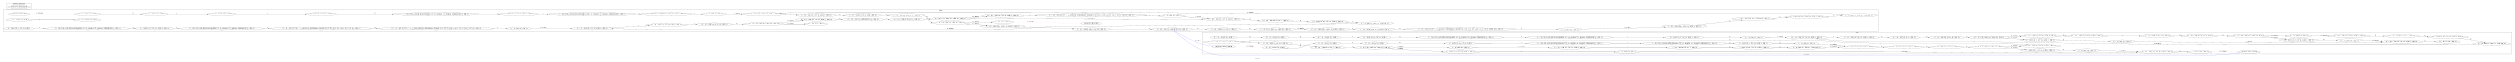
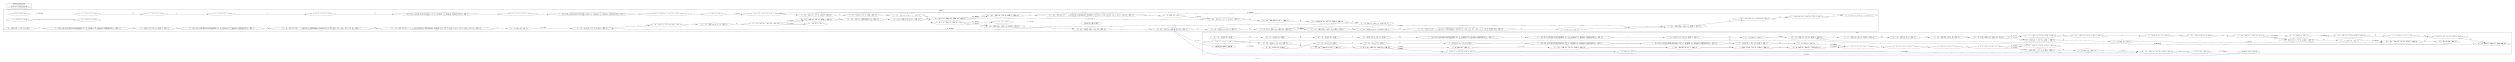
  digraph {
    fontname="Courier Prime"
    label=MVICFG
    rankdir=LR
    node [fontname="Courier Prime"]
    edge [arrowhead=normal color=black fontname="Courier Prime" penwidth=1.0]
    n1 [label="4294967294::Entry::main"]
    n2 [label="0::  %1 = alloca i32, align 4"]
    n3 [label="0::  %2 = alloca i32, align 4"]
    n4 [label="0::  %3 = alloca float, align 4"]
    n5 [label="0::  store i32 0, i32* %1, align 4"]
    n6 [label="0::  call void @llvm.dbg.declare(metadata i32* %2, metadata !13, metadata !DIExpression()), !dbg !14"]
    n7 [label="0::  store i32 2, i32* %2, align 4, !dbg !14"]
    n8 [label="0::  call void @llvm.dbg.declare(metadata float* %3, metadata !15, metadata !DIExpression()), !dbg !17"]
    n9 [label="0::  store float 1.000000e+00, float* %3, align 4, !dbg !17"]
    n10 [label="0::  br label %4, !dbg !18"]
    n11 [label="0::  %5 = load float, float* %3, align 4, !dbg !19"]
    n12 [label="0::  %6 = load i32, i32* %2, align 4, !dbg !20"]
    n13 [label="0::  %7 = sitofp i32 %6 to float, !dbg !20"]
    n14 [label="0::  %8 = fcmp ogt float %5, %7, !dbg !21"]
    n15 [label="0::  br i1 %8, label %9, label %21, !dbg !18"]
    n16 [label="0::  %10 = load float, float* %3, align 4, !dbg !22"]
    n17 [label="0::  %11 = fptosi float %10 to i32, !dbg !22"]
    n18 [label="0::  %12 = call i32 @isPrime(i32 %11), !dbg !25"]
    n19 [label="0::  %13 = icmp ne i32 %12, 0, !dbg !25"]
    n20 [label="0::  br i1 %13, label %14, label %18, !dbg !26"]
    n21 [label="0::  %15 = load float, float* %3, align 4, !dbg !27"]
    n22 [label="0::  %16 = fpext float %15 to double, !dbg !27"]
    n23 [label="0::  %17 = call i32 (i8*, ...) @printf(i8* getelementptr inbounds ([4 x i8], [4 x i8]* @.str, i32 0, i32 0), double %16), !dbg !29"]
    n24 [label="0::  br label %18, !dbg !30"]
    n25 [label="0::  %19 = load float, float* %3, align 4, !dbg !31"]
    n26 [label="0::  %20 = fadd float %19, 2.000000e+00, !dbg !32"]
    n27 [label="0::  store float %20, float* %3, align 4, !dbg !33"]
    n28 [label="0::  br label %4, !dbg !18, !llvm.loop !34"]
    n29 [label="0::  ret i32 0, !dbg !36"]
    n30 [label="4294967293::Exit::main"]
    n31 [label="8::  %1 = alloca i32, align 4"]
    n32 [label="8::  %2 = alloca i32, align 4"]
    n33 [label="8::  store i32 0, i32* %1, align 4"]
    n34 [label="8::  call void @llvm.dbg.declare(metadata i32* %2, metadata !13, metadata !DIExpression()), !dbg !14"]
    n35 [label="8::  store i32 2, i32* %2, align 4, !dbg !14"]
    n36 [label="9::  call void @llvm.dbg.declare(metadata i32* %3, metadata !15, metadata !DIExpression()), !dbg !16"]
    n37 [label="11::  %4 = call i32 (i8*, ...) @printf(i8* getelementptr inbounds ([22 x i8], [22 x i8]* @.str, i32 0, i32 0)), !dbg !17"]
    n38 [label="12::  %5 = call i32 (i8*, ...) @__isoc99_scanf(i8* getelementptr inbounds ([3 x i8], [3 x i8]* @.str.1, i32 0, i32 0), i32* %3), !dbg !18"]
    n39 [label="14::  br label %6, !dbg !19"]
    n40 [label="14::  %7 = load i32, i32* %2, align 4, !dbg !20"]
    n41 [label="14::  %8 = load i32, i32* %3, align 4, !dbg !21"]
    n42 [label="14::  %9 = icmp slt i32 %7, %8, !dbg !22"]
    n43 [label="14::  br i1 %9, label %10, label %20, !dbg !19"]
    n44 [label="14::  br label %6, !dbg !19, !llvm.loop !33"]
    n45 [label="16::  %11 = load i32, i32* %2, align 4, !dbg !23"]
    n46 [label="16::  %12 = call i32 @isPrime(i32 %11), !dbg !26"]
    n47 [label="16::  %13 = icmp ne i32 %12, 0, !dbg !26"]
    n48 [label="16::  br i1 %13, label %14, label %17, !dbg !27"]
    n49 [label="16::  %15 = load i32, i32* %2, align 4, !dbg !28"]
    n50 [label="16::  %16 = call i32 (i8*, ...) @printf(i8* getelementptr inbounds ([4 x i8], [4 x i8]* @.str.2, i32 0, i32 0), i32 %15), !dbg !30"]
    n51 [label="16::  br label %17, !dbg !31"]
    n52 [label="17::  %18 = load i32, i32* %2, align 4, !dbg !32"]
    n53 [label="17::  %19 = add nsw i32 %18, 1, !dbg !32"]
    n54 [label="17::  store i32 %19, i32* %2, align 4, !dbg !32"]
    n55 [label="19::  ret i32 0, !dbg !35"]
    n56 [label="4294967294::Entry::isPrime"]
    n57 [label="0::  %2 = alloca i32, align 4"]
    n58 [label="0::  %3 = alloca i32, align 4"]
    n59 [label="0::  %4 = alloca i32, align 4"]
    n60 [label="0::  store i32 %0, i32* %3, align 4"]
    n61 [label="0::  call void @llvm.dbg.declare(metadata i32* %3, metadata !40, metadata !DIExpression()), !dbg !41"]
    n62 [label="0::  call void @llvm.dbg.declare(metadata i32* %4, metadata !42, metadata !DIExpression()), !dbg !44"]
    n63 [label="0::  store i32 1, i32* %4, align 4, !dbg !17"]
    n64 [label="0::  br label %5, !dbg !18"]
    n65 [label="0::  %6 = load i32, i32* %4, align 4, !dbg !19"]
    n66 [label="0::  %7 = load i32, i32* %3, align 4, !dbg !21"]
    n67 [label="0::  %8 = icmp slt i32 %6, %7, !dbg !22"]
    n68 [label="0::  br i1 %8, label %9, label %19, !dbg !23"]
    n69 [label="0::  %10 = load i32, i32* %3, align 4, !dbg !24"]
    n70 [label="0::  %11 = load i32, i32* %4, align 4, !dbg !27"]
    n71 [label="0::  %12 = srem i32 %10, %11, !dbg !28"]
    n72 [label="0::  %13 = icmp eq i32 %12, 1, !dbg !29"]
    n73 [label="0::  br i1 %13, label %14, label %15, !dbg !30"]
    n74 [label="0::  store i32 0, i32* %2, align 4, !dbg !31"]
    n75 [label="0::  br label %20, !dbg !31"]
    n76 [label="0::  br label %16, !dbg !33"]
    n77 [label="0::  %17 = load i32, i32* %4, align 4, !dbg !34"]
    n78 [label="0::  %18 = add nsw i32 %17, 1, !dbg !34"]
    n79 [label="0::  store i32 %18, i32* %4, align 4, !dbg !34"]
    n80 [label="0::  br label %5, !dbg !35, !llvm.loop !36"]
    n81 [label="0::  store i32 1, i32* %2, align 4, !dbg !38"]
    n82 [label="0::  br label %20, !dbg !38"]
    n83 [label="0::  %21 = load i32, i32* %2, align 4, !dbg !39"]
    n84 [label="0::  ret i32 %21, !dbg !39"]
    n85 [label="4294967293::Exit::isPrime"]
    n86 [label="22::  %2 = alloca i32, align 4"]
    n87 [label="22::  %3 = alloca i32, align 4"]
    n88 [label="22::  %4 = alloca i32, align 4"]
    n89 [label="22::  store i32 %0, i32* %3, align 4"]
    n90 [label="22::  call void @llvm.dbg.declare(metadata i32* %3, metadata !39, metadata !DIExpression()), !dbg !40"]
    n91 [label="24::  call void @llvm.dbg.declare(metadata i32* %4, metadata !41, metadata !DIExpression()), !dbg !42"]
    n92 [label="26::  store i32 2, i32* %4, align 4, !dbg !17"]
    n93 [label="26::  br label %5, !dbg !19"]
    n94 [label="26::  %6 = load i32, i32* %4, align 4, !dbg !20"]
    n95 [label="26::  %7 = load i32, i32* %3, align 4, !dbg !22"]
    n96 [label="26::  %8 = sdiv i32 %7, 2, !dbg !23"]
    n97 [label="26::  %9 = icmp sle i32 %6, %8, !dbg !24"]
    n98 [label="26::  br i1 %9, label %10, label %20, !dbg !25"]
    n99 [label="26::  %18 = load i32, i32* %4, align 4, !dbg !36"]
    n100 [label="26::  %19 = add nsw i32 %18, 1, !dbg !36"]
    n101 [label="26::  store i32 %19, i32* %4, align 4, !dbg !36"]
    n102 [label="26::  br label %5, !dbg !37, !llvm.loop !38"]
    n103 [label="28::  %11 = load i32, i32* %3, align 4, !dbg !26"]
    n104 [label="28::  %12 = load i32, i32* %4, align 4, !dbg !29"]
    n105 [label="28::  %13 = srem i32 %11, %12, !dbg !30"]
    n106 [label="28::  %14 = icmp eq i32 %13, 0, !dbg !31"]
    n107 [label="28::  br i1 %14, label %15, label %16, !dbg !32"]
    n108 [label="28::  store i32 0, i32* %2, align 4, !dbg !33"]
    n109 [label="28::  br label %21, !dbg !33"]
    n110 [label="29::  br label %17, !dbg !35"]
    n111 [label="30::  store i32 1, i32* %2, align 4, !dbg !40"]
    n112 [label="30::  br label %21, !dbg !40"]
    n113 [label="31::  %22 = load i32, i32* %2, align 4, !dbg !41"]
    n114 [label="31::  ret i32 %22, !dbg !41"]
    n115 [label="4294967294::External_Node"]
    subgraph cluster_1 {
      label=main
      n1
      n2
      n3
      n4
      n5
      n6
      n7
      n8
      n9
      n10
      n11
      n12
      n13
      n14
      n15
      n16
      n17
      n18
      n19
      n20
      n21
      n22
      n23
      n24
      n25
      n26
      n27
      n28
      n29
      n30
      n31
      n32
      n33
      n34
      n35
      n36
      n37
      n38
      n39
      n40
      n41
      n42
      n43
      n44
      n45
      n46
      n47
      n48
      n49
      n50
      n51
      n52
      n53
      n54
      n55
    }
    subgraph cluster_2 {
      label=fadd
      n56
      n57
      n58
      n59
      n60
      n61
      n62
      n63
      n64
      n65
      n66
      n67
      n68
      n69
      n70
      n71
      n72
      n73
      n74
      n75
      n76
      n77
      n78
      n79
      n80
      n81
      n82
      n83
      n84
      n85
      n86
      n87
      n88
      n89
      n90
      n91
      n92
      n93
      n94
      n95
      n96
      n97
      n98
      n99
      n100
      n101
      n102
      n103
      n104
      n105
      n106
      n107
      n108
      n109
      n110
      n111
      n112
      n113
      n114
    }
    subgraph cluster_3 {
      label=External_Node_Func
      n115
    }
    n1 -> n2 [color=pink label="V1::Virtual"]
    n2 -> n3 [label=V1]
    n3 -> n4 [label=V1]
    n4 -> n5 [label=V1]
    n5 -> n6 [label=V1]
    n6 -> n7 [label=V1]
    n7 -> n8 [label=V1]
    n8 -> n9 [label=V1]
    n9 -> n10 [label=V1]
    n10 -> n11 [arrowhead=dot label="V1::Branch"]
    n11 -> n12 [label=V1]
    n12 -> n13 [label=V1]
    n13 -> n14 [label=V1]
    n14 -> n15 [label=V1]
    n15 -> n16 [arrowhead=dot label="V1::Branch"]
    n15 -> n29 [arrowhead=dot label="V1::Branch"]
    n16 -> n17 [label=V1]
    n17 -> n18 [label=V1]
    n18 -> n19 [label=V1]
    n18 -> n56 [arrowhead=odot color=blue label="V1::Call"]
    n19 -> n20 [label=V1]
    n20 -> n21 [arrowhead=dot label="V1::Branch"]
+   n20 -> n25 [arrowhead=dot label="V1::Branch"]
    n21 -> n22 [label=V1]
    n22 -> n23 [label=V1]
    n23 -> n24 [label=V1]
    n24 -> n25 [arrowhead=dot label="V1::Branch"]
    n25 -> n26 [label=V1]
    n26 -> n27 [label=V1]
    n27 -> n28 [label=V1]
    n28 -> n11 [arrowhead=dot label="V1::Branch"]
    n29 -> n30 [color=pink label="V1::Virtual"]
    n31 -> n32 [label=V2]
    n33 -> n34 [label=V2]
    n34 -> n35 [label=V2]
    n35 -> n36 [label=V2]
    n36 -> n37 [label=V2]
    n37 -> n38 [label=V2]
    n38 -> n39 [label=V2]
    n39 -> n40 [arrowhead=dot label="V2::Branch"]
    n40 -> n41 [label=V2]
    n41 -> n42 [label=V2]
    n42 -> n43 [label=V1]
    n43 -> n45 [arrowhead=dot label="V2::Branch"]
    n43 -> n55 [arrowhead=dot label="V2::Branch"]
    n44 -> n40 [arrowhead=dot label="V2::Branch"]
    n45 -> n46 [label=V2]
    n46 -> n47 [label=V2]
    n47 -> n48 [label=V2]
    n48 -> n49 [arrowhead=dot label="V2::Branch"]
    n48 -> n52 [arrowhead=dot label="V2::Branch"]
    n49 -> n50 [label=V2]
    n50 -> n51 [label=V2]
    n51 -> n52 [arrowhead=dot label="V2::Branch"]
    n52 -> n53 [label=V2]
    n53 -> n54 [label=V2]
    n54 -> n44 [label=V2]
    n56 -> n57 [color=pink label="V1::Virtual"]
    n57 -> n58 [label=V1]
    n58 -> n59 [label=V1]
    n59 -> n60 [label=V1]
    n60 -> n61 [label=V1]
    n61 -> n62 [label=V1]
    n62 -> n63 [label=V1]
    n63 -> n64 [label=V1]
    n64 -> n65 [arrowhead=dot label="V1::Branch"]
    n65 -> n66 [label=V1]
    n66 -> n67 [label=V1]
    n67 -> n68 [label=V1]
    n68 -> n69 [arrowhead=dot label="V1::Branch"]
    n68 -> n81 [arrowhead=dot label="V1::Branch"]
    n70 -> n69 [label=V1]
    n70 -> n71 [label=V1]
    n71 -> n72 [label=V1]
    n72 -> n73 [label=V1]
    n73 -> n74 [arrowhead=dot label="V1::Branch"]
    n73 -> n76 [arrowhead=dot label="V1::Branch"]
    n74 -> n75 [label=V1]
    n75 -> n83 [arrowhead=dot label="V1::Branch"]
    n76 -> n77 [arrowhead=dot label="V1::Branch"]
    n77 -> n78 [label=V1]
    n78 -> n79 [label=V1]
    n79 -> n80 [label=V1]
    n80 -> n65 [arrowhead=dot label="V1::Branch"]
    n81 -> n82 [label=V1]
    n82 -> n83 [arrowhead=dot label="V1::Branch"]
    n83 -> n84 [label=V1]
    n84 -> n85 [color=pink label="V1::Virtual"]
    n85 -> n18 [arrowhead=odot color=blue label="V1::Call"]
    n86 -> n87 [label=V2]
    n87 -> n88 [label=V2]
    n88 -> n89 [label=V2]
    n89 -> n90 [label=V2]
    n90 -> n91 [label=V2]
    n91 -> n92 [label=V2]
    n92 -> n93 [label=V2]
    n93 -> n94 [arrowhead=dot label="V2::Branch"]
    n94 -> n95 [label=V2]
    n95 -> n96 [label=V2]
    n96 -> n97 [label=V2]
    n97 -> n98 [label=V2]
    n98 -> n103 [arrowhead=dot label="V2::Branch"]
    n98 -> n111 [arrowhead=dot label="V2::Branch"]
    n99 -> n100 [label=V2]
    n100 -> n101 [label=V2]
    n101 -> n102 [label=V2]
    n102 -> n94 [arrowhead=dot label="V2::Branch"]
    n103 -> n104 [label=V2]
    n104 -> n105 [label=V2]
    n105 -> n106 [label=V2]
    n106 -> n107 [label=V2]
    n107 -> n108 [arrowhead=dot label="V2::Branch"]
    n107 -> n110 [arrowhead=dot label="V2::Branch"]
    n108 -> n109 [label=V2]
    n109 -> n113 [arrowhead=dot label="V2::Branch"]
    n110 -> n99 [arrowhead=dot label="V2::Branch"]
    n111 -> n112 [label=V2]
    n112 -> n113 [arrowhead=dot label="V2::Branch"]
    n113 -> n114 [label=V2]
  }
